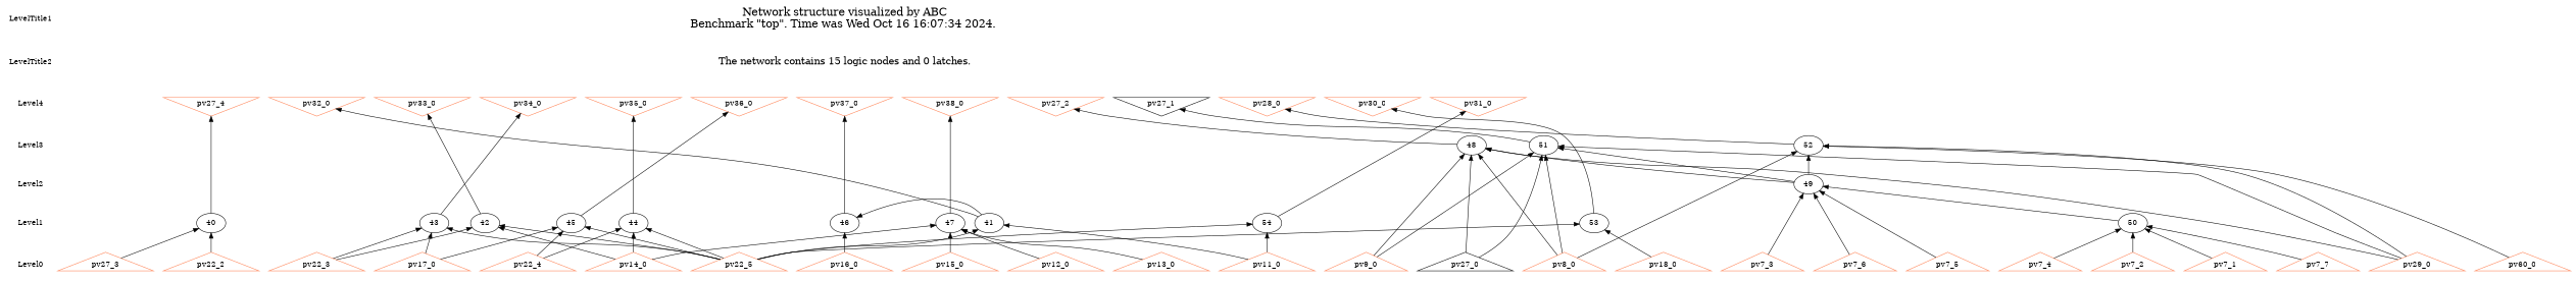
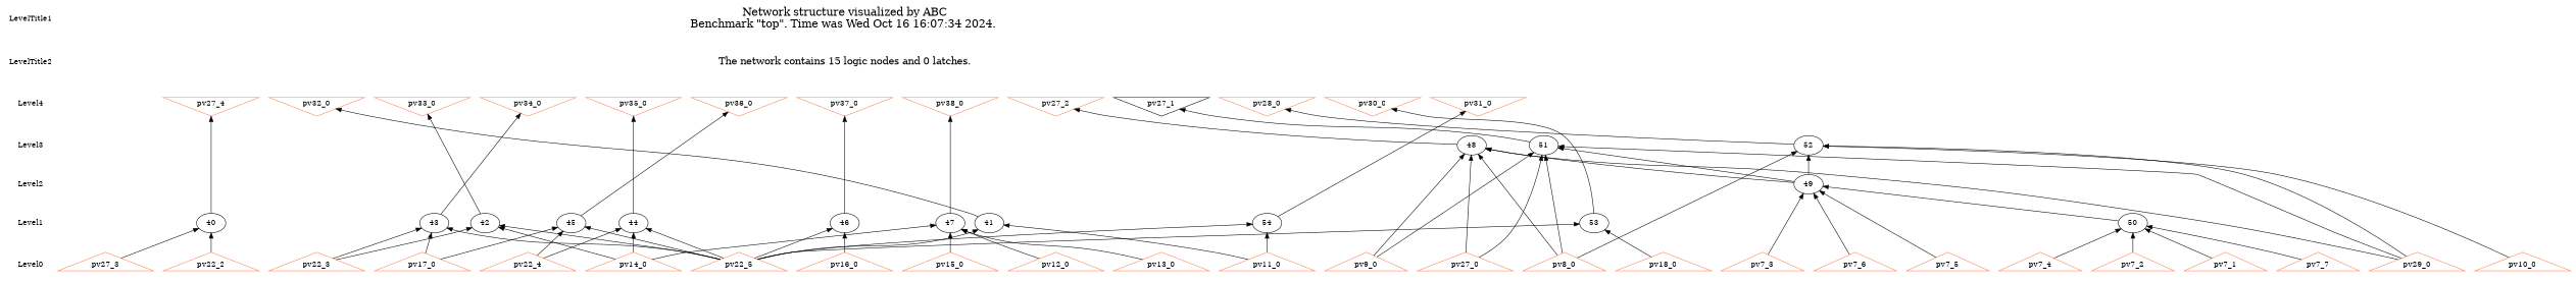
  digraph {
    node [shape=triangle color=coral fillcolor=coral]
    edge [dir=back style=solid]
    LevelTitle1 [shape=plaintext color="" fillcolor=""]
    LevelTitle2 [shape=plaintext color="" fillcolor=""]
    Level4 [shape=plaintext color="" fillcolor=""]
    Level3 [shape=plaintext color="" fillcolor=""]
    Level2 [shape=plaintext color="" fillcolor=""]
    Level1 [shape=plaintext color="" fillcolor=""]
    Level0 [shape=plaintext color="" fillcolor=""]
    n8 [fontname="Times-Roman" fontsize=20 label="Network structure visualized by ABC\nBenchmark \"top\". Time was Wed Oct 16 16:07:34 2024. " shape=plaintext color="" fillcolor=""]
    n9 [fontname="Times-Roman" fontsize=18 label="The network contains 15 logic nodes and 0 latches.\n" shape=plaintext color="" fillcolor=""]
    n10 [label=pv27_4 shape=invtriangle]
    n11 [label=pv32_0 shape=invtriangle]
    n12 [label=pv33_0 shape=invtriangle]
    n13 [label=pv34_0 shape=invtriangle]
    n14 [label=pv35_0 shape=invtriangle]
    n15 [label=pv36_0 shape=invtriangle]
    n16 [label=pv37_0 shape=invtriangle]
    n17 [label=pv38_0 shape=invtriangle]
    n18 [label=pv27_2 shape=invtriangle]
    n19 [color=black label=pv27_1 shape=invtriangle]
    n20 [label=pv28_0 shape=invtriangle]
    n21 [label=pv30_0 shape=invtriangle]
    n22 [label=pv31_0 shape=invtriangle]
    n23 [label="48\n" shape=ellipse color="" fillcolor=""]
    n24 [label="51\n" shape=ellipse color="" fillcolor=""]
    n25 [label="52\n" shape=ellipse color="" fillcolor=""]
    n26 [label="49\n" shape=ellipse color="" fillcolor=""]
    n27 [label="40\n" shape=ellipse color="" fillcolor=""]
    n28 [label="41\n" shape=ellipse color="" fillcolor=""]
    n29 [label="42\n" shape=ellipse color="" fillcolor=""]
    n30 [label="43\n" shape=ellipse color="" fillcolor=""]
    n31 [label="44\n" shape=ellipse color="" fillcolor=""]
    n32 [label="45\n" shape=ellipse color="" fillcolor=""]
    n33 [label="46\n" shape=ellipse color="" fillcolor=""]
    n34 [label="47\n" shape=ellipse color="" fillcolor=""]
    n35 [label="50\n" shape=ellipse color="" fillcolor=""]
    n36 [label="53\n" shape=ellipse color="" fillcolor=""]
    n37 [label="54\n" shape=ellipse color="" fillcolor=""]
    n38 [label=pv27_3]
    n39 [label=pv7_2]
    n40 [label=pv7_1]
-   n41 [label=pv60_0]
+   n41 [label=pv10_0]
    n42 [label=pv11_0]
    n43 [label=pv14_0]
    n44 [label=pv22_5]
-   n45 [color=black label=pv27_0]
+   n45 [label=pv27_0]
    n46 [label=pv7_7]
    n47 [label=pv15_0]
    n48 [label=pv22_4]
    n49 [label=pv12_0]
    n50 [label=pv29_0]
    n51 [label=pv13_0]
    n52 [label=pv7_4]
    n53 [label=pv18_0]
    n54 [label=pv7_3]
    n55 [label=pv8_0]
    n56 [label=pv7_6]
    n57 [label=pv9_0]
    n58 [label=pv16_0]
    n59 [label=pv22_3]
    n60 [label=pv7_5]
    n61 [label=pv17_0]
    n62 [label=pv22_2]
    subgraph sub_1 {
      LevelTitle1
      LevelTitle2
      Level4
      Level3
      Level2
      Level1
      Level0
    }
    subgraph sub_2 {
      rank=same
      LevelTitle1
      n8
    }
    subgraph sub_3 {
      rank=same
      LevelTitle2
      n9
    }
    subgraph sub_4 {
      rank=same
      Level4
      n10
      n11
      n12
      n13
      n14
      n15
      n16
      n17
      n18
      n19
      n20
      n21
      n22
    }
    subgraph sub_5 {
      rank=same
      Level3
      n23
      n24
      n25
    }
    subgraph sub_6 {
      rank=same
      Level2
      n26
    }
    subgraph sub_7 {
      rank=same
      Level1
      n27
      n28
      n29
      n30
      n31
      n32
      n33
      n34
      n35
      n36
      n37
    }
    subgraph sub_8 {
      rank=same
      Level0
      n38
      n39
      n40
      n41
      n42
      n43
      n44
      n45
      n46
      n47
      n48
      n49
      n50
      n51
      n52
      n53
      n54
      n55
      n56
      n57
      n58
      n59
      n60
      n61
      n62
    }
    LevelTitle1 -> LevelTitle2 [style=invis]
    LevelTitle2 -> Level4 [style=invis]
    Level4 -> Level3 [style=invis]
    Level3 -> Level2 [style=invis]
    Level2 -> Level1 [style=invis]
    Level1 -> Level0 [style=invis]
    n8 -> n9 [style=invis]
    n9 -> n10 [style=invis]
    n9 -> n11 [style=invis]
    n9 -> n12 [style=invis]
    n9 -> n13 [style=invis]
    n9 -> n14 [style=invis]
    n9 -> n15 [style=invis]
    n9 -> n16 [style=invis]
    n9 -> n17 [style=invis]
    n9 -> n18 [style=invis]
    n9 -> n19 [style=invis]
    n9 -> n20 [style=invis]
    n9 -> n21 [style=invis]
    n9 -> n22 [style=invis]
    n10 -> n11 [style=invis]
    n10 -> n27
    n11 -> n12 [style=invis]
    n11 -> n28
    n12 -> n13 [style=invis]
    n12 -> n29
    n13 -> n14 [style=invis]
    n13 -> n30
    n14 -> n15 [style=invis]
    n14 -> n31
    n15 -> n16 [style=invis]
    n15 -> n32
    n16 -> n17 [style=invis]
    n16 -> n33
    n17 -> n18 [style=invis]
    n17 -> n34
    n18 -> n19 [style=invis]
    n18 -> n23
    n19 -> n20 [style=invis]
    n19 -> n24
    n20 -> n21 [style=invis]
    n20 -> n25
    n21 -> n22 [style=invis]
    n21 -> n36
    n22 -> n37
    n23 -> n26
    n23 -> n45
    n23 -> n50
    n23 -> n55
    n23 -> n57
    n24 -> n26
    n24 -> n45
    n24 -> n50
    n24 -> n55
    n24 -> n57
    n25 -> n26
    n25 -> n41
    n25 -> n50
    n25 -> n55
    n26 -> n35
    n26 -> n54
    n26 -> n56
    n26 -> n60
    n27 -> n38
    n27 -> n62
    n28 -> n42
    n28 -> n44
    n29 -> n43
    n29 -> n44
    n29 -> n59
    n30 -> n44
    n30 -> n59
    n30 -> n61
    n31 -> n43
    n31 -> n44
    n31 -> n48
    n32 -> n44
    n32 -> n48
    n32 -> n61
-   n33 -> n28
+   n33 -> n44
    n33 -> n58
    n34 -> n43
    n34 -> n47
    n34 -> n49
    n34 -> n51
    n35 -> n39
    n35 -> n40
    n35 -> n46
    n35 -> n52
    n36 -> n44
    n36 -> n53
    n37 -> n42
    n37 -> n44
  }
